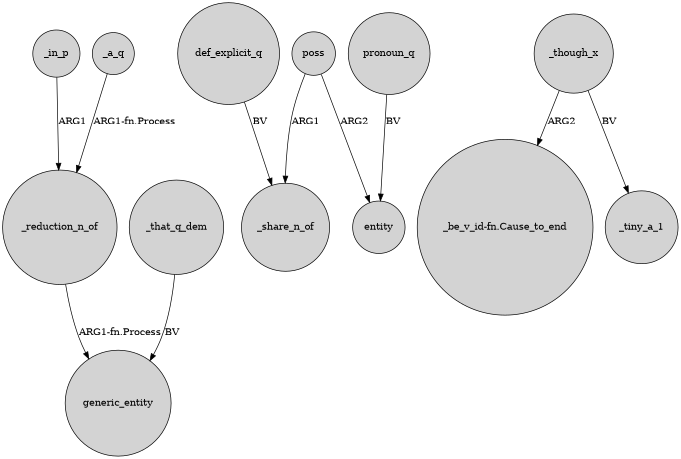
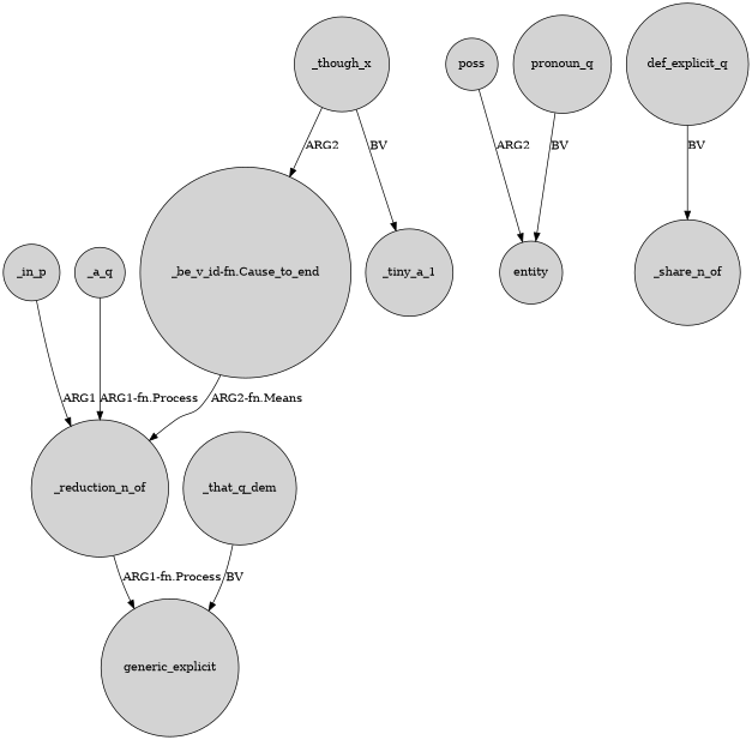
  digraph {
    node [shape=circle style=filled]
    _in_p
    _reduction_n_of
-   generic_entity
+   generic_entity [label=generic_explicit]
    poss
    _share_n_of
    n6 [label=entity]
    _a_q
    "_be_v_id-fn.Cause_to_end"
    _that_q_dem
    _though_x
    _tiny_a_1
    pronoun_q
    def_explicit_q
    _in_p -> _reduction_n_of [label=ARG1]
    _reduction_n_of -> generic_entity [label="ARG1-fn.Process"]
-   poss -> _share_n_of [label=ARG1]
    poss -> n6 [label=ARG2]
    _a_q -> _reduction_n_of [label="ARG1-fn.Process"]
+   "_be_v_id-fn.Cause_to_end" -> _reduction_n_of [label="ARG2-fn.Means"]
    _that_q_dem -> generic_entity [label=BV]
    _though_x -> "_be_v_id-fn.Cause_to_end" [label=ARG2]
    _though_x -> _tiny_a_1 [label=BV]
    pronoun_q -> n6 [label=BV]
    def_explicit_q -> _share_n_of [label=BV]
  }
